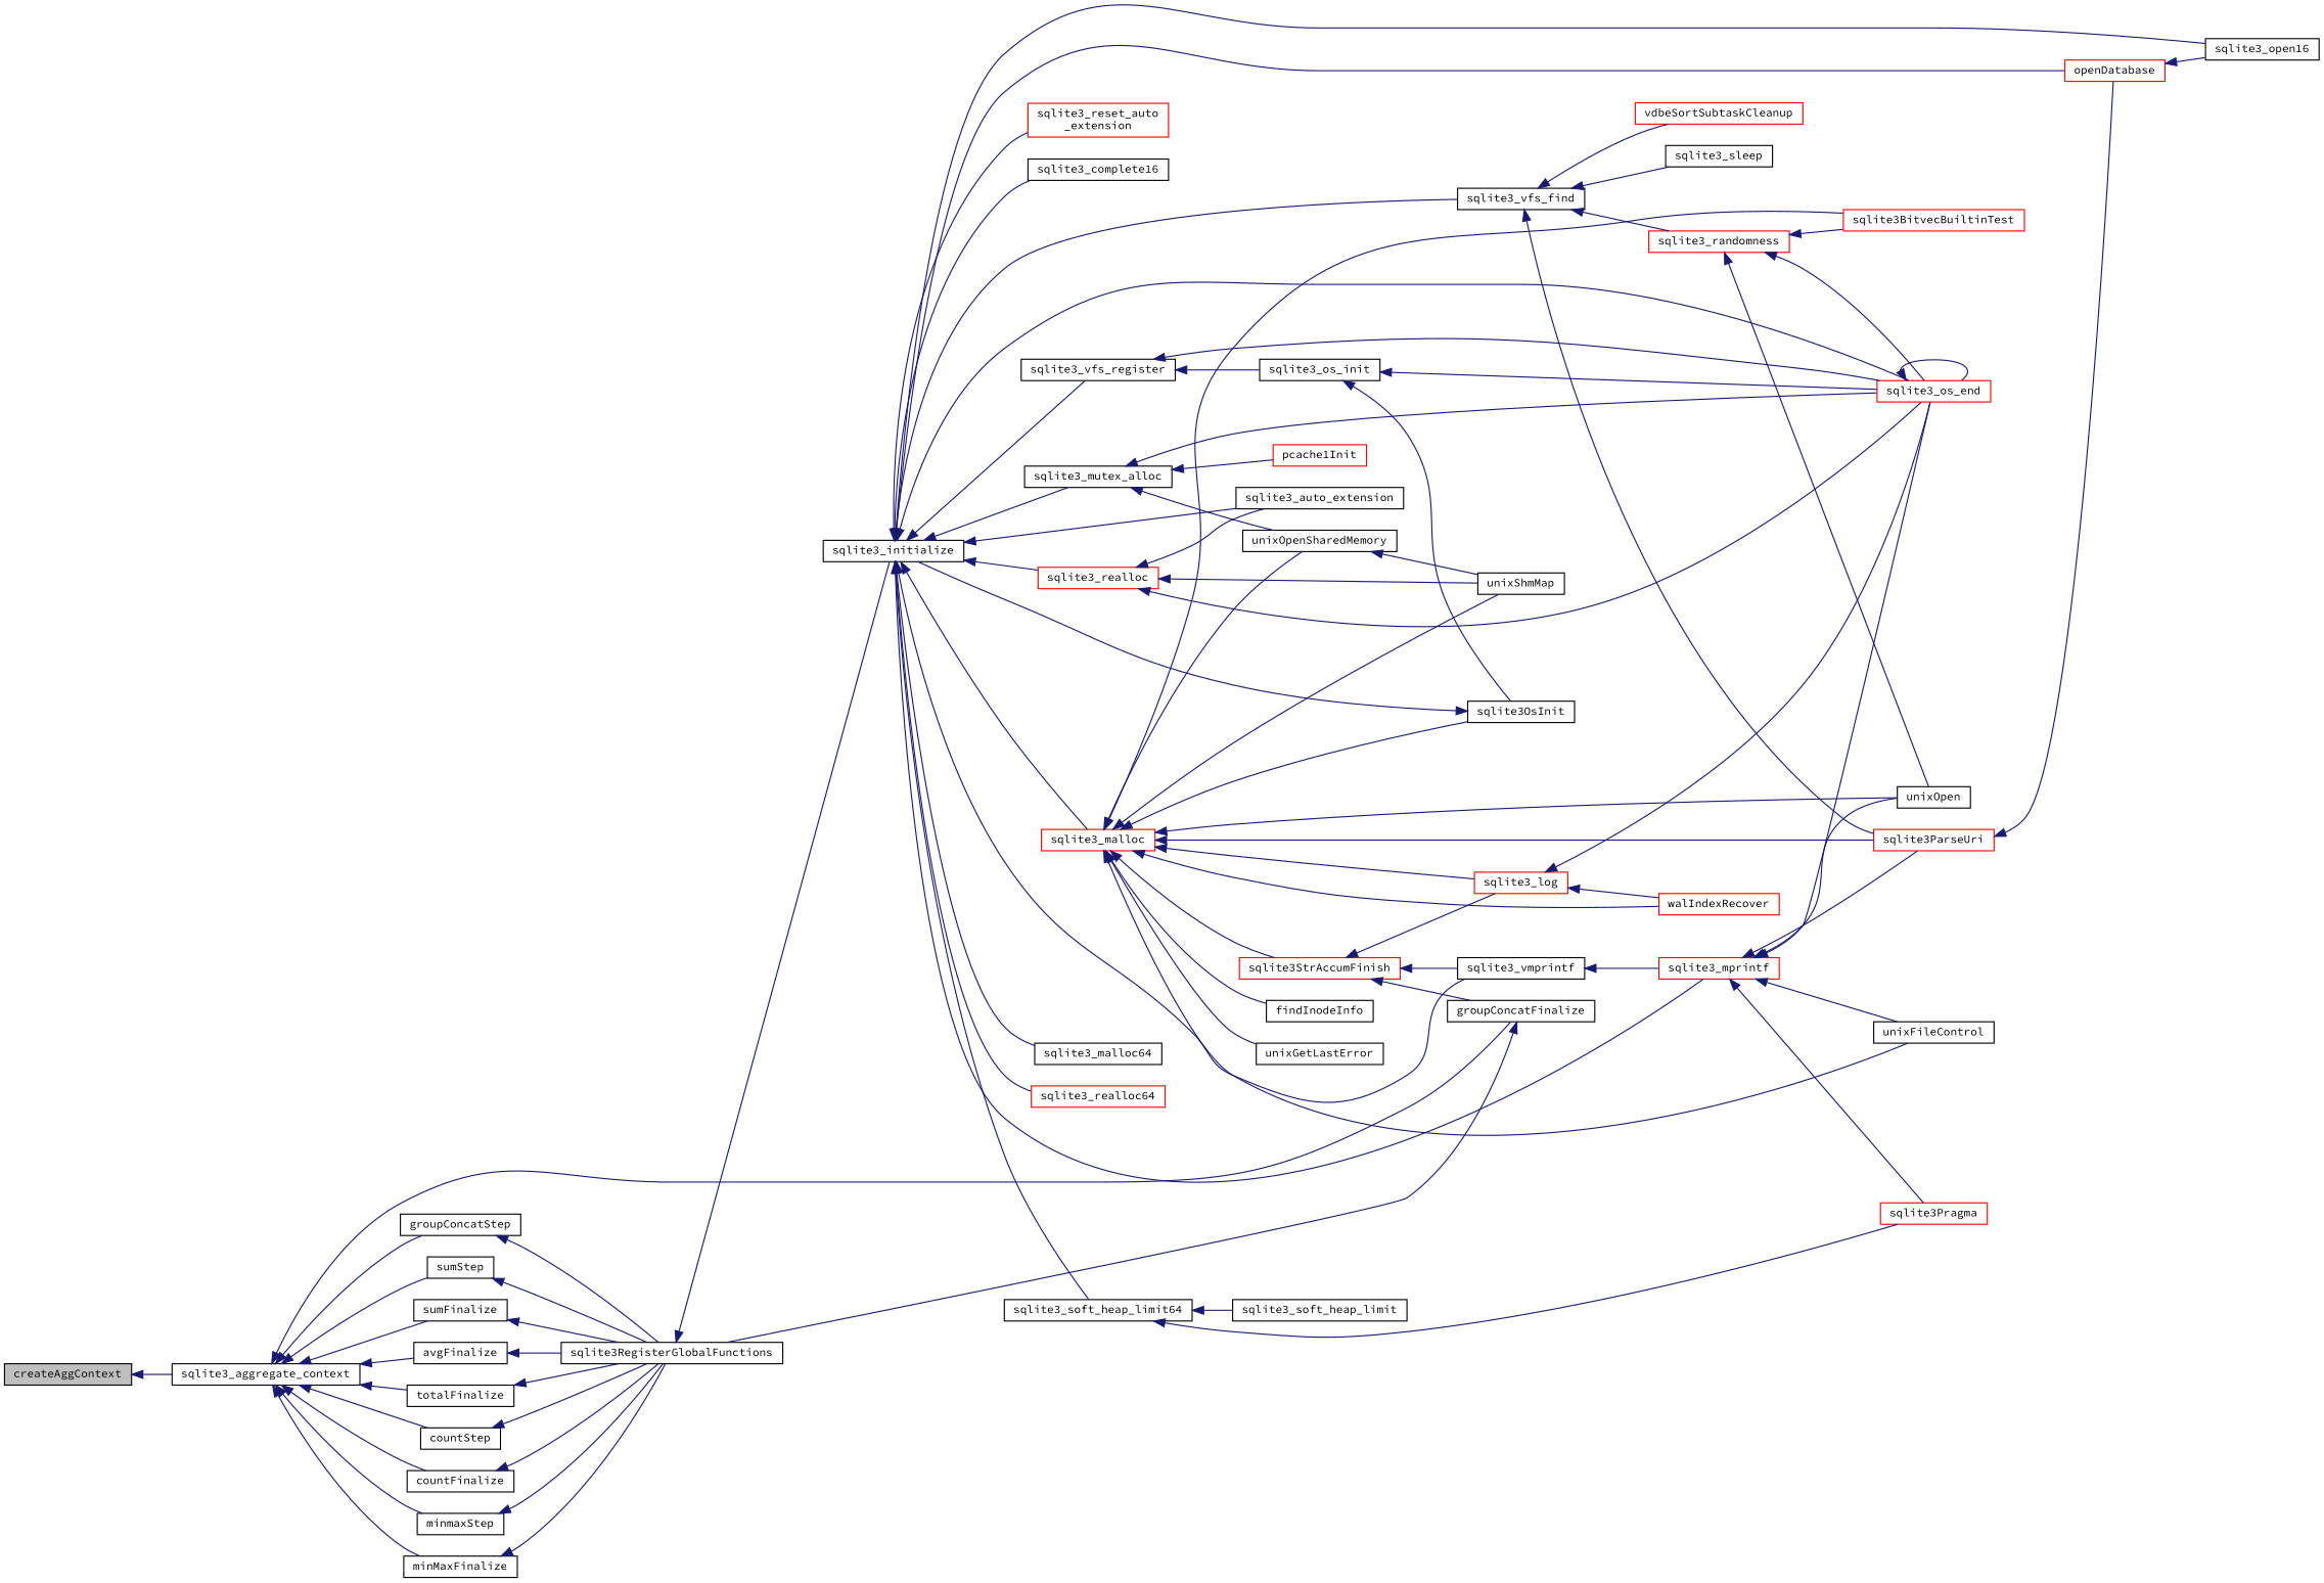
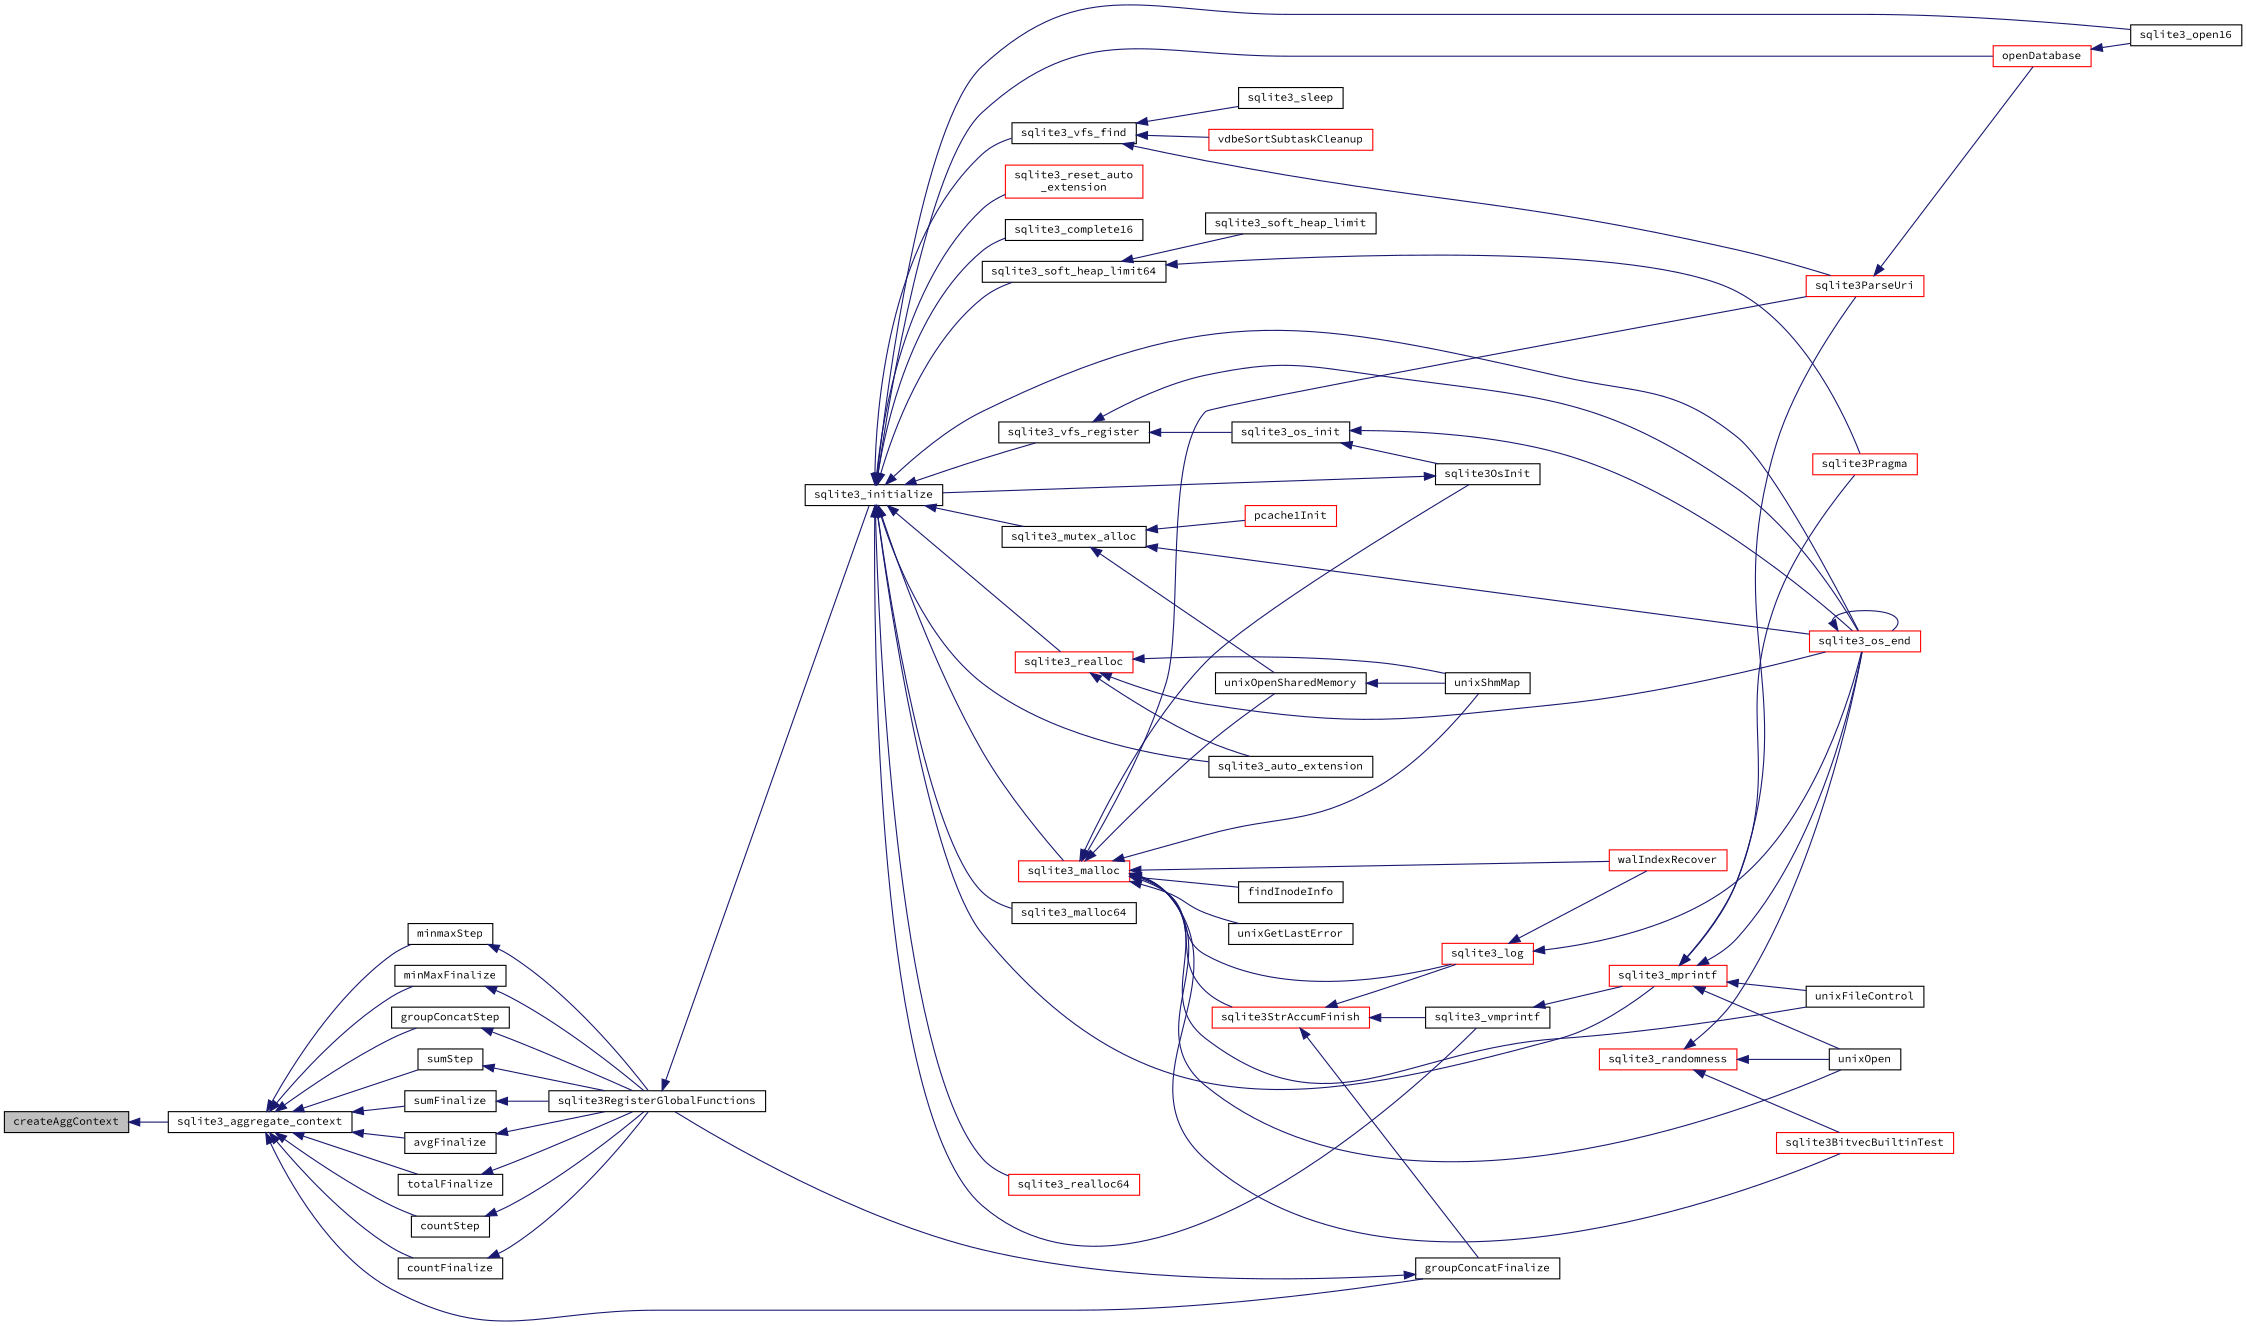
  digraph {
    fontname="Source Code Pro"
    rankdir=LR
    node [color=black fillcolor=white fontname="Source Code Pro" fontsize=10 shape=record style=filled]
    edge [color=midnightblue dir=back fontname="Source Code Pro" fontsize=10 labelfontname=FreeSans labelfontsize=10 style=solid]
    n1 [fillcolor=grey75 fontcolor=black height=0.2 label=createAggContext width=0.4]
    n2 [height=0.2 label=sqlite3_aggregate_context width=0.4]
    n3 [height=0.2 label=sumStep width=0.4]
    n4 [height=0.2 label=groupConcatFinalize width=0.4]
    n5 [height=0.2 label=sumFinalize width=0.4]
    n6 [height=0.2 label=avgFinalize width=0.4]
    n7 [height=0.2 label=totalFinalize width=0.4]
    n8 [height=0.2 label=countStep width=0.4]
    n9 [height=0.2 label=countFinalize width=0.4]
    n10 [height=0.2 label=minmaxStep width=0.4]
    n11 [height=0.2 label=minMaxFinalize width=0.4]
    n12 [height=0.2 label=groupConcatStep width=0.4]
    n13 [height=0.2 label=sqlite3RegisterGlobalFunctions width=0.4]
    n14 [height=0.2 label=sqlite3_initialize width=0.4]
    n15 [height=0.2 label=sqlite3_vfs_find width=0.4]
    n16 [color=red height=0.2 label=sqlite3_os_end width=0.4]
    n17 [color=red height=0.2 label=openDatabase width=0.4]
    n18 [height=0.2 label=sqlite3_open16 width=0.4]
    n19 [height=0.2 label=sqlite3_vfs_register width=0.4]
    n20 [height=0.2 label=sqlite3_mutex_alloc width=0.4]
    n21 [height=0.2 label=sqlite3_soft_heap_limit64 width=0.4]
    n22 [color=red height=0.2 label=sqlite3_malloc width=0.4]
    n23 [height=0.2 label=sqlite3_vmprintf width=0.4]
    n24 [color=red height=0.2 label=sqlite3_mprintf width=0.4]
    n25 [height=0.2 label=sqlite3_malloc64 width=0.4]
    n26 [color=red height=0.2 label=sqlite3_realloc width=0.4]
    n27 [height=0.2 label=sqlite3_auto_extension width=0.4]
    n28 [color=red height=0.2 label=sqlite3_realloc64 width=0.4]
    n29 [color=red height=0.2 label="sqlite3_reset_auto\l_extension" width=0.4]
    n30 [height=0.2 label=sqlite3_complete16 width=0.4]
    n31 [color=red height=0.2 label=sqlite3_randomness width=0.4]
    n32 [color=red height=0.2 label=vdbeSortSubtaskCleanup width=0.4]
    n33 [color=red height=0.2 label=sqlite3ParseUri width=0.4]
    n34 [height=0.2 label=sqlite3_sleep width=0.4]
    n35 [height=0.2 label=sqlite3_os_init width=0.4]
    n36 [height=0.2 label=unixOpenSharedMemory width=0.4]
    n37 [color=red height=0.2 label=pcache1Init width=0.4]
    n38 [height=0.2 label=sqlite3_soft_heap_limit width=0.4]
    n39 [color=red height=0.2 label=sqlite3Pragma width=0.4]
    n40 [height=0.2 label=unixOpen width=0.4]
    n41 [color=red height=0.2 label=sqlite3BitvecBuiltinTest width=0.4]
    n42 [height=0.2 label=sqlite3OsInit width=0.4]
    n43 [height=0.2 label=unixShmMap width=0.4]
    n44 [color=red height=0.2 label=sqlite3StrAccumFinish width=0.4]
    n45 [height=0.2 label=unixFileControl width=0.4]
    n46 [color=red height=0.2 label=sqlite3_log width=0.4]
    n47 [color=red height=0.2 label=walIndexRecover width=0.4]
    n48 [height=0.2 label=findInodeInfo width=0.4]
    n49 [height=0.2 label=unixGetLastError width=0.4]
    n1 -> n2
    n2 -> n3
    n2 -> n4
    n2 -> n5
    n2 -> n6
    n2 -> n7
    n2 -> n8
    n2 -> n9
    n2 -> n10
    n2 -> n11
    n2 -> n12
    n3 -> n13
    n4 -> n13
    n5 -> n13
    n6 -> n13
    n7 -> n13
    n8 -> n13
    n9 -> n13
    n10 -> n13
    n11 -> n13
    n12 -> n13
    n13 -> n14
    n14 -> n15
    n14 -> n16
    n14 -> n17
    n14 -> n18
    n14 -> n19
    n14 -> n20
    n14 -> n21
    n14 -> n22
    n14 -> n23
    n14 -> n24
    n14 -> n25
    n14 -> n26
    n14 -> n27
    n14 -> n28
    n14 -> n29
    n14 -> n30
-   n15 -> n31
    n15 -> n32
    n15 -> n33
    n15 -> n34
    n16 -> n16
    n17 -> n18
    n19 -> n16
    n19 -> n35
    n20 -> n16
    n20 -> n36
    n20 -> n37
    n21 -> n38
    n21 -> n39
    n22 -> n33
    n22 -> n36
    n22 -> n40
    n22 -> n41
    n22 -> n42
    n22 -> n43
    n22 -> n44
    n22 -> n45
    n22 -> n46
    n22 -> n47
    n22 -> n48
    n22 -> n49
    n23 -> n24
    n24 -> n16
    n24 -> n33
    n24 -> n39
    n24 -> n40
    n24 -> n45
    n26 -> n16
    n26 -> n27
    n26 -> n43
    n31 -> n16
    n31 -> n40
    n31 -> n41
    n33 -> n17
    n35 -> n16
    n35 -> n42
    n36 -> n43
    n42 -> n14
    n44 -> n4
    n44 -> n23
    n44 -> n46
    n46 -> n16
    n46 -> n47
  }
